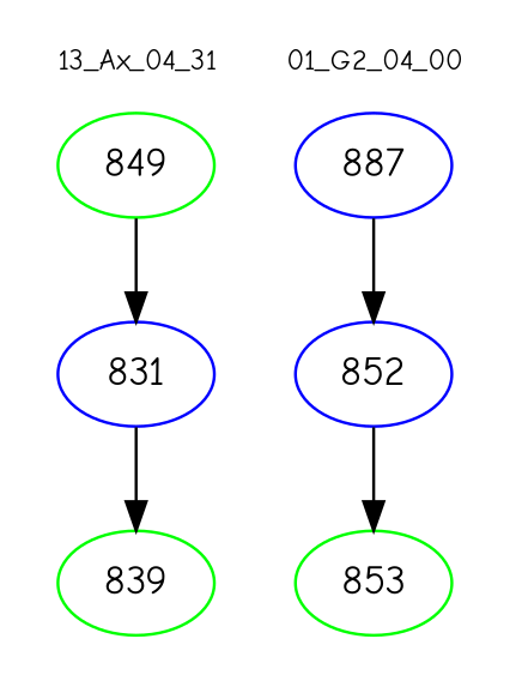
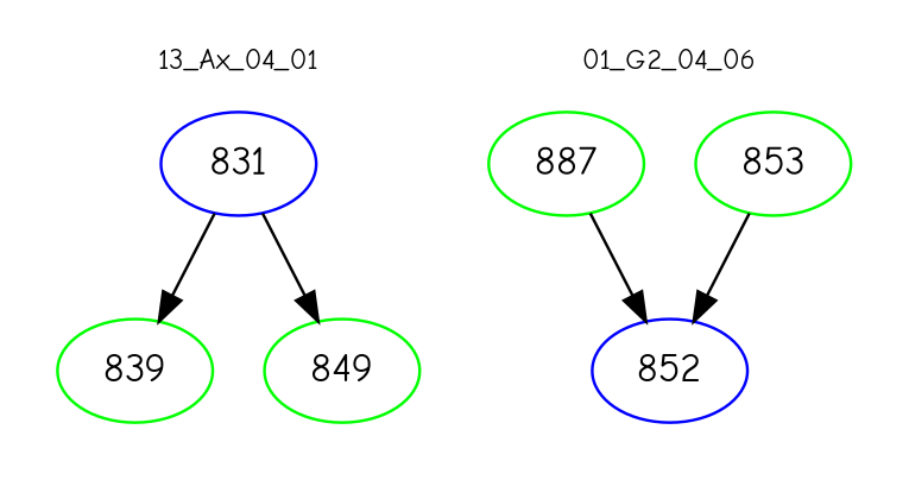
  digraph {
    fontname="Comic Neue"
    node [color=green fontname="Comic Neue"]
    edge [color=black fontname="Comic Neue"]
    n1 [label=839]
    n2 [color=blue label=831]
    n3 [label=849]
    n4 [label=853]
    n5 [color=blue label=852]
-   n6 [color=blue label=887]
+   n6 [label=887]
    subgraph cluster_1 {
      color=white
      fontsize=10
-     label="13_Ax_04_31"
+     label="13_Ax_04_01"
      n1
      n2
      n3
    }
    subgraph cluster_2 {
      color=white
      fontsize=10
-     label="01_G2_04_00"
+     label="01_G2_04_06"
      n4
      n5
      n6
    }
    n2 -> n1
-   n3 -> n2
-   n5 -> n4
+   n2 -> n3
+   n4 -> n5
    n6 -> n5
  }
